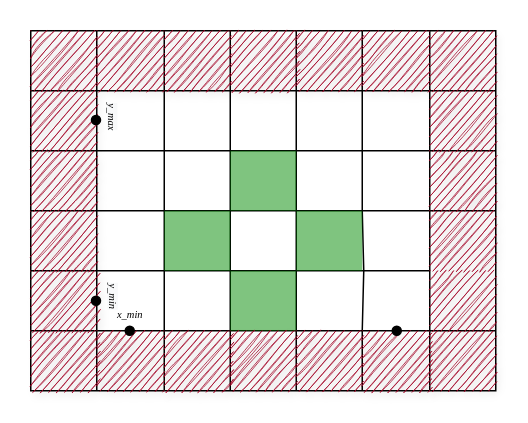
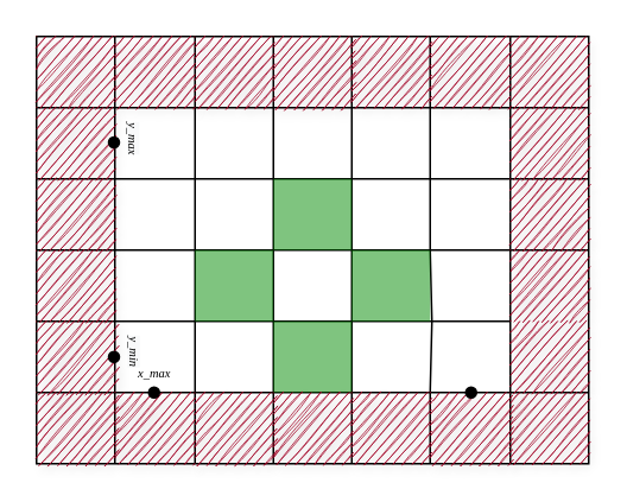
  <mxCell id="0" />
  <mxCell id="1" parent="0" />
  <mxCell id="2" value="" style="shape=table;html=1;whiteSpace=wrap;startSize=0;container=1;collapsible=0;childLayout=tableLayout;" parent="1" vertex="1"><mxGeometry x="20" y="20" width="310" height="240" as="geometry" /></mxCell>
  <mxCell id="3" style="shape=partialRectangle;html=1;whiteSpace=wrap;collapsible=0;dropTarget=0;pointerEvents=0;fillColor=none;top=0;left=0;bottom=0;right=0;points=[[0,0.5],[1,0.5]];portConstraint=eastwest;" parent="2" vertex="1"><mxGeometry width="310" height="40" as="geometry" /></mxCell>
  <mxCell id="4" style="shape=partialRectangle;html=1;whiteSpace=wrap;connectable=0;overflow=hidden;top=0;left=0;bottom=0;right=0;fillColor=#a20025;dashed=1;strokeColor=#6F0000;fontColor=#ffffff;sketch=1;shadow=1;" parent="3" vertex="1"><mxGeometry width="44" height="40" as="geometry" /></mxCell>
  <mxCell id="5" style="shape=partialRectangle;html=1;whiteSpace=wrap;connectable=0;overflow=hidden;top=0;left=0;bottom=0;right=0;fillColor=#a20025;dashed=1;strokeColor=#6F0000;fontColor=#ffffff;sketch=1;shadow=1;" parent="3" vertex="1"><mxGeometry x="44" width="45" height="40" as="geometry" /></mxCell>
  <mxCell id="6" style="shape=partialRectangle;html=1;whiteSpace=wrap;connectable=0;overflow=hidden;top=0;left=0;bottom=0;right=0;fillColor=#a20025;dashed=1;strokeColor=#6F0000;fontColor=#ffffff;sketch=1;shadow=1;" parent="3" vertex="1"><mxGeometry x="89" width="44" height="40" as="geometry" /></mxCell>
  <mxCell id="7" style="shape=partialRectangle;html=1;whiteSpace=wrap;connectable=0;overflow=hidden;top=0;left=0;bottom=0;right=0;fillColor=#a20025;dashed=1;strokeColor=#6F0000;fontColor=#ffffff;sketch=1;shadow=1;" parent="3" vertex="1"><mxGeometry x="133" width="44" height="40" as="geometry" /></mxCell>
  <mxCell id="8" style="shape=partialRectangle;html=1;whiteSpace=wrap;connectable=0;overflow=hidden;top=0;left=0;bottom=0;right=0;fillColor=#a20025;dashed=1;strokeColor=#6F0000;fontColor=#ffffff;sketch=1;shadow=1;" parent="3" vertex="1"><mxGeometry x="177" width="44" height="40" as="geometry" /></mxCell>
  <mxCell id="9" style="shape=partialRectangle;html=1;whiteSpace=wrap;connectable=0;overflow=hidden;top=0;left=0;bottom=0;right=0;fillColor=#a20025;dashed=1;strokeColor=#6F0000;fontColor=#ffffff;sketch=1;shadow=1;" parent="3" vertex="1"><mxGeometry x="221" width="45" height="40" as="geometry" /></mxCell>
  <mxCell id="10" style="shape=partialRectangle;html=1;whiteSpace=wrap;connectable=0;overflow=hidden;top=0;left=0;bottom=0;right=0;fillColor=#a20025;dashed=1;strokeColor=#6F0000;fontColor=#ffffff;sketch=1;shadow=1;" parent="3" vertex="1"><mxGeometry x="266" width="44" height="40" as="geometry" /></mxCell>
  <mxCell id="11" value="" style="shape=partialRectangle;html=1;whiteSpace=wrap;collapsible=0;dropTarget=0;pointerEvents=0;fillColor=none;top=0;left=0;bottom=0;right=0;points=[[0,0.5],[1,0.5]];portConstraint=eastwest;" parent="2" vertex="1"><mxGeometry y="40" width="310" height="40" as="geometry" /></mxCell>
  <mxCell id="12" style="shape=partialRectangle;html=1;whiteSpace=wrap;connectable=0;overflow=hidden;top=0;left=0;bottom=0;right=0;fillColor=#a20025;dashed=1;strokeColor=#6F0000;fontColor=#ffffff;sketch=1;shadow=1;" parent="11" vertex="1"><mxGeometry width="44" height="40" as="geometry" /></mxCell>
  <mxCell id="13" value="" style="shape=partialRectangle;html=1;whiteSpace=wrap;connectable=0;overflow=hidden;fillColor=none;top=0;left=0;bottom=0;right=0;" parent="11" vertex="1"><mxGeometry x="44" width="45" height="40" as="geometry" /></mxCell>
  <mxCell id="14" value="" style="shape=partialRectangle;html=1;whiteSpace=wrap;connectable=0;overflow=hidden;fillColor=none;top=0;left=0;bottom=0;right=0;" parent="11" vertex="1"><mxGeometry x="89" width="44" height="40" as="geometry" /></mxCell>
  <mxCell id="15" style="shape=partialRectangle;html=1;whiteSpace=wrap;connectable=0;overflow=hidden;fillColor=none;top=0;left=0;bottom=0;right=0;" parent="11" vertex="1"><mxGeometry x="133" width="44" height="40" as="geometry" /></mxCell>
  <mxCell id="16" value="" style="shape=partialRectangle;html=1;whiteSpace=wrap;connectable=0;overflow=hidden;fillColor=none;top=0;left=0;bottom=0;right=0;" parent="11" vertex="1"><mxGeometry x="177" width="44" height="40" as="geometry" /></mxCell>
  <mxCell id="17" value="" style="shape=partialRectangle;html=1;whiteSpace=wrap;connectable=0;overflow=hidden;fillColor=none;top=0;left=0;bottom=0;right=0;" parent="11" vertex="1"><mxGeometry x="221" width="45" height="40" as="geometry" /></mxCell>
  <mxCell id="18" value="" style="shape=partialRectangle;html=1;whiteSpace=wrap;connectable=0;overflow=hidden;top=0;left=0;bottom=0;right=0;fillColor=#a20025;dashed=1;strokeColor=#6F0000;fontColor=#ffffff;sketch=1;shadow=1;" parent="11" vertex="1"><mxGeometry x="266" width="44" height="40" as="geometry" /></mxCell>
  <mxCell id="19" value="" style="shape=partialRectangle;html=1;whiteSpace=wrap;collapsible=0;dropTarget=0;pointerEvents=0;fillColor=none;top=0;left=0;bottom=0;right=0;points=[[0,0.5],[1,0.5]];portConstraint=eastwest;" parent="2" vertex="1"><mxGeometry y="80" width="310" height="40" as="geometry" /></mxCell>
  <mxCell id="20" style="shape=partialRectangle;html=1;whiteSpace=wrap;connectable=0;overflow=hidden;top=0;left=0;bottom=0;right=0;fillColor=#a20025;dashed=1;strokeColor=#6F0000;fontColor=#ffffff;sketch=1;shadow=1;" parent="19" vertex="1"><mxGeometry width="44" height="40" as="geometry" /></mxCell>
  <mxCell id="21" value="" style="shape=partialRectangle;html=1;whiteSpace=wrap;connectable=0;overflow=hidden;fillColor=none;top=0;left=0;bottom=0;right=0;" parent="19" vertex="1"><mxGeometry x="44" width="45" height="40" as="geometry" /></mxCell>
  <mxCell id="22" value="" style="shape=partialRectangle;html=1;whiteSpace=wrap;connectable=0;overflow=hidden;fillColor=none;top=0;left=0;bottom=0;right=0;" parent="19" vertex="1"><mxGeometry x="89" width="44" height="40" as="geometry" /></mxCell>
  <mxCell id="23" value="" style="shape=partialRectangle;html=1;whiteSpace=wrap;connectable=0;overflow=hidden;fillColor=#008a00;top=0;left=0;bottom=0;right=0;sketch=0;strokeColor=#005700;fontColor=#ffffff;opacity=50;" parent="19" vertex="1"><mxGeometry x="133" width="44" height="40" as="geometry" /></mxCell>
  <mxCell id="24" value="" style="shape=partialRectangle;html=1;whiteSpace=wrap;connectable=0;overflow=hidden;fillColor=none;top=0;left=0;bottom=0;right=0;strokeColor=#6600CC;" parent="19" vertex="1"><mxGeometry x="177" width="44" height="40" as="geometry" /></mxCell>
  <mxCell id="25" value="" style="shape=partialRectangle;html=1;whiteSpace=wrap;connectable=0;overflow=hidden;fillColor=none;top=0;left=0;bottom=0;right=0;" parent="19" vertex="1"><mxGeometry x="221" width="45" height="40" as="geometry" /></mxCell>
  <mxCell id="26" value="" style="shape=partialRectangle;html=1;whiteSpace=wrap;connectable=0;overflow=hidden;top=0;left=0;bottom=0;right=0;fillColor=#a20025;dashed=1;strokeColor=#6F0000;fontColor=#ffffff;sketch=1;shadow=1;" parent="19" vertex="1"><mxGeometry x="266" width="44" height="40" as="geometry" /></mxCell>
  <mxCell id="27" value="" style="shape=partialRectangle;html=1;whiteSpace=wrap;collapsible=0;dropTarget=0;pointerEvents=0;fillColor=none;top=0;left=0;bottom=0;right=0;points=[[0,0.5],[1,0.5]];portConstraint=eastwest;" parent="2" vertex="1"><mxGeometry y="120" width="310" height="40" as="geometry" /></mxCell>
  <mxCell id="28" style="shape=partialRectangle;html=1;whiteSpace=wrap;connectable=0;overflow=hidden;top=0;left=0;bottom=0;right=0;fillColor=#a20025;dashed=1;strokeColor=#6F0000;fontColor=#ffffff;sketch=1;shadow=1;" parent="27" vertex="1"><mxGeometry width="44" height="40" as="geometry" /></mxCell>
  <mxCell id="29" value="" style="shape=partialRectangle;html=1;whiteSpace=wrap;connectable=0;overflow=hidden;fillColor=none;top=0;left=0;bottom=0;right=0;" parent="27" vertex="1"><mxGeometry x="44" width="45" height="40" as="geometry" /></mxCell>
  <mxCell id="30" value="" style="shape=partialRectangle;html=1;whiteSpace=wrap;connectable=0;overflow=hidden;fillColor=#008a00;top=0;left=0;bottom=0;right=0;strokeColor=#005700;fontColor=#ffffff;opacity=50;" parent="27" vertex="1"><mxGeometry x="89" width="44" height="40" as="geometry" /></mxCell>
  <mxCell id="31" value="" style="shape=partialRectangle;html=1;whiteSpace=wrap;connectable=0;overflow=hidden;fillColor=#008a00;top=0;left=0;bottom=0;right=0;strokeColor=#005700;fontColor=#ffffff;opacity=50;" parent="27" vertex="1"><mxGeometry x="177" width="44" height="40" as="geometry" /></mxCell>
  <mxCell id="32" value="" style="shape=partialRectangle;html=1;whiteSpace=wrap;connectable=0;overflow=hidden;fillColor=none;top=0;left=0;bottom=0;right=0;" parent="27" vertex="1"><mxGeometry x="221" width="45" height="40" as="geometry" /></mxCell>
  <mxCell id="33" value="" style="shape=partialRectangle;html=1;whiteSpace=wrap;connectable=0;overflow=hidden;top=0;left=0;bottom=0;right=0;fillColor=#a20025;dashed=1;strokeColor=#6F0000;fontColor=#ffffff;sketch=1;shadow=1;" parent="27" vertex="1"><mxGeometry x="266" width="44" height="40" as="geometry" /></mxCell>
  <mxCell id="34" value="" style="shape=partialRectangle;html=1;whiteSpace=wrap;collapsible=0;dropTarget=0;pointerEvents=0;fillColor=none;top=0;left=0;bottom=0;right=0;points=[[0,0.5],[1,0.5]];portConstraint=eastwest;" parent="2" vertex="1"><mxGeometry y="160" width="310" height="40" as="geometry" /></mxCell>
  <mxCell id="35" style="shape=partialRectangle;html=1;whiteSpace=wrap;connectable=0;overflow=hidden;top=0;left=0;bottom=0;right=0;fillColor=#a20025;dashed=1;strokeColor=#6F0000;fontColor=#ffffff;sketch=1;shadow=1;" parent="34" vertex="1"><mxGeometry width="44" height="40" as="geometry" /></mxCell>
  <mxCell id="36" value="" style="shape=partialRectangle;html=1;whiteSpace=wrap;connectable=0;overflow=hidden;fillColor=none;top=0;left=0;bottom=0;right=0;" parent="34" vertex="1"><mxGeometry x="44" width="45" height="40" as="geometry" /></mxCell>
  <mxCell id="37" value="" style="shape=partialRectangle;html=1;whiteSpace=wrap;connectable=0;overflow=hidden;fillColor=none;top=0;left=0;bottom=0;right=0;" parent="34" vertex="1"><mxGeometry x="89" width="44" height="40" as="geometry" /></mxCell>
  <mxCell id="38" style="shape=partialRectangle;html=1;whiteSpace=wrap;connectable=0;overflow=hidden;fillColor=#008a00;top=0;left=0;bottom=0;right=0;strokeColor=#005700;fontColor=#ffffff;opacity=50;" parent="34" vertex="1"><mxGeometry x="133" width="44" height="40" as="geometry" /></mxCell>
  <mxCell id="39" value="" style="shape=partialRectangle;html=1;whiteSpace=wrap;connectable=0;overflow=hidden;fillColor=none;top=0;left=0;bottom=0;right=0;" parent="34" vertex="1"><mxGeometry x="177" width="44" height="40" as="geometry" /></mxCell>
  <mxCell id="40" value="" style="shape=partialRectangle;html=1;whiteSpace=wrap;connectable=0;overflow=hidden;fillColor=none;top=0;left=0;bottom=0;right=0;" parent="34" vertex="1"><mxGeometry x="221" width="45" height="40" as="geometry" /></mxCell>
  <mxCell id="41" value="" style="shape=partialRectangle;html=1;whiteSpace=wrap;connectable=0;overflow=hidden;top=0;left=0;bottom=0;right=0;fillColor=#a20025;dashed=1;strokeColor=#6F0000;fontColor=#ffffff;sketch=1;shadow=1;" parent="34" vertex="1"><mxGeometry x="266" width="44" height="40" as="geometry" /></mxCell>
  <mxCell id="42" value="" style="shape=partialRectangle;html=1;whiteSpace=wrap;collapsible=0;dropTarget=0;pointerEvents=0;fillColor=none;top=0;left=0;bottom=0;right=0;points=[[0,0.5],[1,0.5]];portConstraint=eastwest;" parent="2" vertex="1"><mxGeometry y="200" width="310" height="40" as="geometry" /></mxCell>
  <mxCell id="43" style="shape=partialRectangle;html=1;whiteSpace=wrap;connectable=0;overflow=hidden;top=0;left=0;bottom=0;right=0;fillColor=#a20025;dashed=1;strokeColor=#6F0000;fontColor=#ffffff;sketch=1;shadow=1;" parent="42" vertex="1"><mxGeometry width="44" height="40" as="geometry" /></mxCell>
  <mxCell id="44" value="" style="shape=partialRectangle;html=1;whiteSpace=wrap;connectable=0;overflow=hidden;top=0;left=0;bottom=0;right=0;fillColor=#a20025;dashed=1;strokeColor=#6F0000;fontColor=#ffffff;sketch=1;shadow=1;" parent="42" vertex="1"><mxGeometry x="44" width="45" height="40" as="geometry" /></mxCell>
  <mxCell id="45" value="" style="shape=partialRectangle;html=1;whiteSpace=wrap;connectable=0;overflow=hidden;top=0;left=0;bottom=0;right=0;fillColor=#a20025;dashed=1;strokeColor=#6F0000;fontColor=#ffffff;sketch=1;shadow=1;" parent="42" vertex="1"><mxGeometry x="89" width="44" height="40" as="geometry" /></mxCell>
  <mxCell id="46" style="shape=partialRectangle;html=1;whiteSpace=wrap;connectable=0;overflow=hidden;top=0;left=0;bottom=0;right=0;fillColor=#a20025;dashed=1;strokeColor=#6F0000;fontColor=#ffffff;sketch=1;shadow=1;" parent="42" vertex="1"><mxGeometry x="133" width="44" height="40" as="geometry" /></mxCell>
  <mxCell id="47" value="" style="shape=partialRectangle;html=1;whiteSpace=wrap;connectable=0;overflow=hidden;top=0;left=0;bottom=0;right=0;fillColor=#a20025;dashed=1;strokeColor=#6F0000;fontColor=#ffffff;sketch=1;shadow=1;" parent="42" vertex="1"><mxGeometry x="177" width="44" height="40" as="geometry" /></mxCell>
  <mxCell id="48" value="" style="shape=partialRectangle;html=1;whiteSpace=wrap;connectable=0;overflow=hidden;top=0;left=0;bottom=0;right=0;fillColor=#a20025;dashed=1;strokeColor=#6F0000;fontColor=#ffffff;sketch=1;shadow=1;" parent="42" vertex="1"><mxGeometry x="221" width="45" height="40" as="geometry" /></mxCell>
  <mxCell id="49" value="" style="shape=partialRectangle;html=1;whiteSpace=wrap;connectable=0;overflow=hidden;top=0;left=0;bottom=0;right=0;fillColor=#a20025;dashed=1;strokeColor=#6F0000;fontColor=#ffffff;sketch=1;shadow=1;" parent="42" vertex="1"><mxGeometry x="266" width="44" height="40" as="geometry" /></mxCell>
- <mxCell id="50" value="&lt;font style=&quot;font-size: 7px&quot; face=&quot;Iwona&quot;&gt;&lt;i&gt;x_min&lt;/i&gt;&lt;/font&gt;" style="text;html=1;align=center;verticalAlign=middle;resizable=0;points=[];autosize=1;" parent="1" vertex="1"><mxGeometry x="72.5" y="198" width="27" height="19" as="geometry" /></mxCell>
+ <mxCell id="50" value="&lt;font style=&quot;font-size: 7px&quot; face=&quot;Iwona&quot;&gt;&lt;i&gt;x_max&lt;/i&gt;&lt;/font&gt;" style="text;html=1;align=center;verticalAlign=middle;resizable=0;points=[];autosize=1;" parent="1" vertex="1"><mxGeometry x="72.5" y="198" width="27" height="19" as="geometry" /></mxCell>
  <mxCell id="51" value="&lt;span style=&quot;color: rgb(0 , 0 , 0) ; font-size: 7px ; font-weight: 400 ; letter-spacing: normal ; text-align: center ; text-indent: 0px ; text-transform: none ; word-spacing: 0px ; background-color: rgb(248 , 249 , 250) ; display: inline ; float: none&quot;&gt;&lt;i&gt;&lt;font face=&quot;Iwona&quot;&gt;y_min&lt;/font&gt;&lt;/i&gt;&lt;/span&gt;" style="text;whiteSpace=wrap;html=1;labelPosition=center;verticalLabelPosition=middle;align=center;verticalAlign=middle;rotation=90;" parent="1" vertex="1"><mxGeometry x="66.5" y="194" width="20" height="6" as="geometry" /></mxCell>
  <mxCell id="52" value="&lt;span style=&quot;color: rgb(0 , 0 , 0) ; font-size: 7px ; font-weight: 400 ; letter-spacing: normal ; text-align: center ; text-indent: 0px ; text-transform: none ; word-spacing: 0px ; background-color: rgb(248 , 249 , 250) ; display: inline ; float: none&quot;&gt;&lt;i&gt;&lt;font face=&quot;Iwona&quot;&gt;y_max&lt;/font&gt;&lt;/i&gt;&lt;/span&gt;" style="text;whiteSpace=wrap;html=1;rotation=90;" parent="1" vertex="1"><mxGeometry x="74.75" y="73" width="22.5" height="9.5" as="geometry" /></mxCell>
  <mxCell id="53" value="" style="ellipse;whiteSpace=wrap;html=1;aspect=fixed;fillColor=#000000;" vertex="1" parent="1"><mxGeometry x="83" y="217" width="6" height="6" as="geometry" /></mxCell>
  <mxCell id="54" value="" style="ellipse;whiteSpace=wrap;html=1;aspect=fixed;fillColor=#000000;" vertex="1" parent="1"><mxGeometry x="261" y="217" width="6" height="6" as="geometry" /></mxCell>
  <mxCell id="55" value="" style="ellipse;whiteSpace=wrap;html=1;aspect=fixed;fillColor=#000000;direction=south;" vertex="1" parent="1"><mxGeometry x="60.5" y="197" width="6" height="6" as="geometry" /></mxCell>
  <mxCell id="56" value="" style="ellipse;whiteSpace=wrap;html=1;aspect=fixed;fillColor=#000000;" vertex="1" parent="1"><mxGeometry x="60.5" y="76.5" width="6" height="6" as="geometry" /></mxCell>
